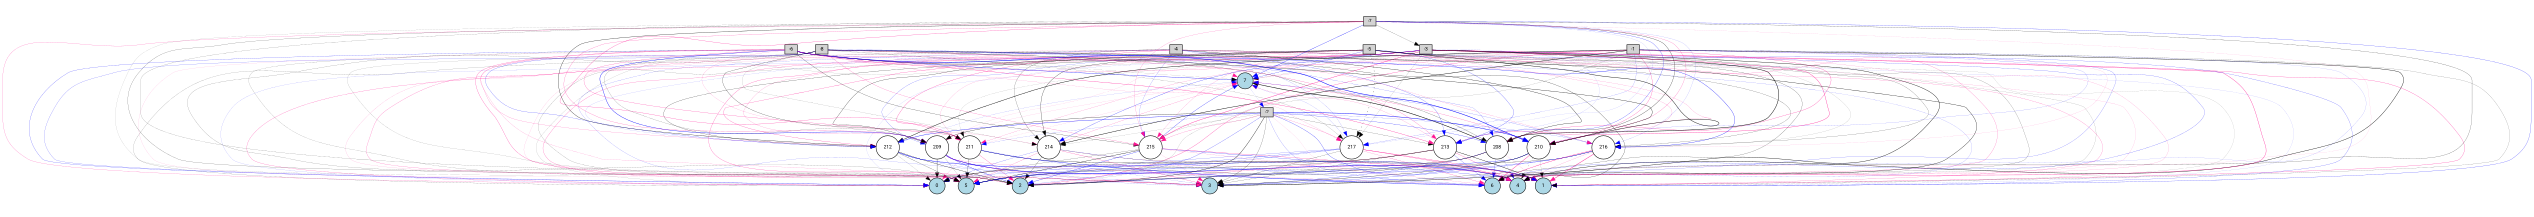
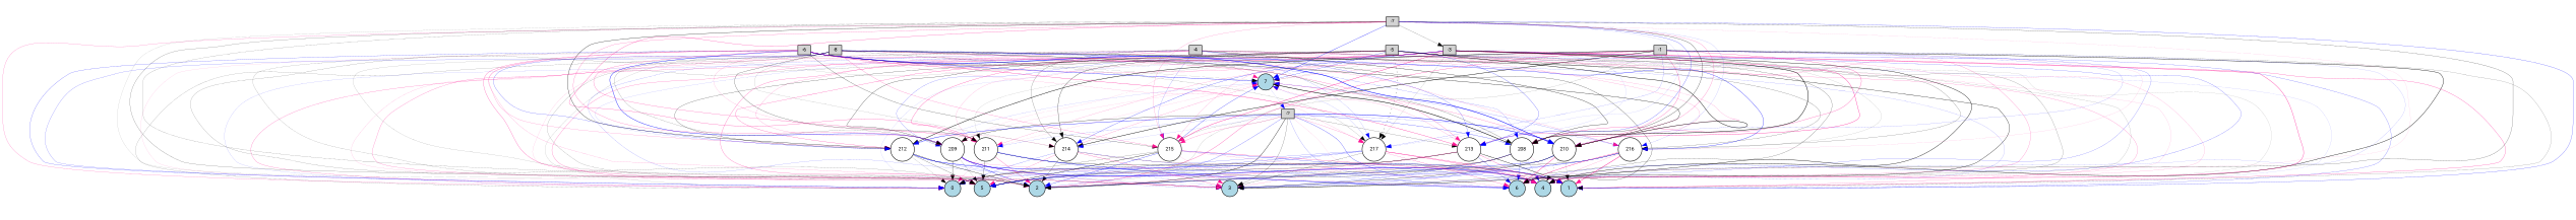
  digraph {
    fontname=Roboto
    node [fillcolor=white fontname=Roboto fontsize=9 shape=circle style=filled]
    edge [color=black fontname=Roboto style=solid]
    -1 [fillcolor=lightgray height=0.2 shape=box width=0.2]
    0 [fillcolor=lightblue height=0.2 width=0.2]
    1 [fillcolor=lightblue height=0.2 width=0.2]
    2 [fillcolor=lightblue height=0.2 width=0.2]
    3 [fillcolor=lightblue height=0.2 width=0.2]
    4 [fillcolor=lightblue height=0.2 width=0.2]
    5 [fillcolor=lightblue height=0.2 width=0.2]
    6 [fillcolor=lightblue height=0.2 width=0.2]
    7 [fillcolor=lightblue height=0.2 width=0.2]
    208 [height=0.2 width=0.2]
    209 [height=0.2 width=0.2]
    210 [height=0.2 width=0.2]
    211 [height=0.2 width=0.2]
    212 [height=0.2 width=0.2]
    213 [height=0.2 width=0.2]
    214 [height=0.2 width=0.2]
    215 [height=0.2 width=0.2]
    216 [height=0.2 width=0.2]
    217 [height=0.2 width=0.2]
    -2 [fillcolor=lightgray height=0.2 shape=box width=0.2]
    -3 [fillcolor=lightgray height=0.2 shape=box width=0.2]
    -4 [fillcolor=lightgray height=0.2 shape=box width=0.2]
    -5 [fillcolor=lightgray height=0.2 shape=box width=0.2]
    -6 [fillcolor=lightgray height=0.2 shape=box width=0.2]
    -7 [fillcolor=lightgray height=0.2 shape=box width=0.2]
    -8 [fillcolor=lightgray height=0.2 shape=box width=0.2]
    -1 -> 0 [penwidth=0.12243362969116574]
    -1 -> 1 [penwidth=0.19311991808187018]
    -1 -> 2 [color=deeppink penwidth=0.4614877870015087]
    -1 -> 3 [color=blue penwidth=0.25693142234618693]
    -1 -> 4 [penwidth=0.6756169103727486]
    -1 -> 5 [color=blue penwidth=0.10075701093379791]
    -1 -> 6 [color=blue penwidth=0.14313114338145708]
    -1 -> 7 [color=deeppink penwidth=0.19898521648481754]
    -1 -> 208 [color=deeppink penwidth=0.4358961491987354]
    -1 -> 209 [color=deeppink penwidth=0.11200220436490062]
    -1 -> 210 [color=blue penwidth=0.17564311022984563]
    -1 -> 211 [color=deeppink penwidth=0.22802225241361657]
    -1 -> 212 [penwidth=0.7836358924139338]
    -1 -> 213 [color=deeppink penwidth=0.4137007356949389]
    -1 -> 214 [penwidth=0.790145419695375]
    -1 -> 215 [penwidth=0.14820765257099672]
    -1 -> 216 [color=deeppink penwidth=0.12495546944169987]
    -1 -> 217 [color=blue penwidth=0.19147183102806456]
    7 -> -2 [color=blue penwidth=0.11480737742126071]
    208 -> 0 [color=deeppink penwidth=0.20748629874145574]
    208 -> 1 [color=deeppink penwidth=0.16604746534469964]
    208 -> 2 [penwidth=0.3789539881826338]
    208 -> 3 [color=blue penwidth=0.3494018192118339]
    208 -> 4 [color=blue penwidth=0.14196178023143255]
    208 -> 5 [penwidth=0.35685276375574937]
    208 -> 6 [color=blue penwidth=0.2499970775856514]
    208 -> 7 [penwidth=0.9810356987758192]
    209 -> 0 [penwidth=0.465906756819631]
    209 -> 1 [color=deeppink penwidth=0.3462124204854372]
    209 -> 2 [color=blue penwidth=0.5199369723190267]
    209 -> 3 [color=deeppink penwidth=0.2609115951717498]
    209 -> 4 [color=blue penwidth=0.8458519882891299]
    209 -> 5 [penwidth=0.1449902024308678]
    209 -> 6 [color=deeppink penwidth=0.22930994721667194]
    209 -> 7 [color=deeppink penwidth=0.12233011760088888]
    210 -> 0 [penwidth=0.1996808940997789]
    210 -> 1 [penwidth=0.14326170401063276]
    210 -> 2 [color=blue penwidth=0.5239346458727342]
    210 -> 3 [penwidth=0.4902433700518287]
    210 -> 4 [penwidth=0.3146730000955622 style=dotted]
    210 -> 5 [color=blue penwidth=0.14840735175916653]
    210 -> 6 [color=deeppink penwidth=0.6688973438620807]
    210 -> 7 [color=deeppink penwidth=0.3398791626158416]
    211 -> 0 [color=deeppink penwidth=0.13698570908844546]
    211 -> 1 [penwidth=0.30268474336894524]
    211 -> 2 [color=deeppink penwidth=0.3992811168903809]
    211 -> 3 [color=blue penwidth=0.17108832444038835]
    211 -> 4 [penwidth=0.17560010321787198]
    211 -> 5 [penwidth=0.3858211030422348]
    211 -> 6 [color=blue penwidth=0.6752607298712474]
    211 -> 7 [color=deeppink penwidth=0.10074018747972252]
    212 -> 0 [penwidth=0.12314491591859761]
    212 -> 1 [color=blue penwidth=0.44281948744207145]
    212 -> 2 [penwidth=0.5286151499749422]
    212 -> 3 [color=blue penwidth=0.1764821151984274]
    212 -> 4 [color=blue penwidth=0.22855735892959386]
    212 -> 5 [penwidth=0.31952052701583133]
    212 -> 6 [color=blue penwidth=0.20600265357507408]
    212 -> 7 [color=blue penwidth=0.13188091448433206]
    213 -> 0 [penwidth=0.3413033914622437]
    213 -> 1 [penwidth=0.6577101746819239]
    213 -> 2 [color=deeppink penwidth=0.3350353205376949]
-   213 -> 3 [penwidth=0.23727821350510134]
+   213 -> 3 [color=deeppink penwidth=0.23727821350510134]
    213 -> 4 [color=deeppink penwidth=0.4096385108059448]
    213 -> 5 [penwidth=0.3753351902316113]
    213 -> 6 [color=blue penwidth=0.28460931831187175]
    213 -> 7 [color=deeppink penwidth=0.2253599033177051]
    214 -> 0 [color=blue penwidth=0.2698837960885635]
    214 -> 1 [penwidth=0.23505770593897563]
    214 -> 2 [penwidth=0.2790076264150876]
    214 -> 3 [color=deeppink penwidth=0.3829196353163391]
    214 -> 4 [color=deeppink penwidth=0.12224601878356639]
    214 -> 5 [color=deeppink penwidth=0.31393263945612004]
    214 -> 6 [color=blue penwidth=0.19264230952250244]
    214 -> 7 [color=deeppink penwidth=0.26474118102631095]
    215 -> 0 [penwidth=0.25446996239433217]
    215 -> 1 [color=deeppink penwidth=0.43689724246248196]
    215 -> 2 [color=blue penwidth=0.44883769490595926]
    215 -> 3 [color=deeppink penwidth=0.13168009107569342]
    215 -> 4 [color=blue penwidth=0.37922932236186757]
    215 -> 5 [penwidth=0.56528285074058]
    215 -> 6 [color=deeppink penwidth=0.19803684991975345]
    215 -> 7 [color=blue penwidth=0.43498843164149337]
    216 -> 1 [color=deeppink penwidth=0.7819416828693021]
    216 -> 2 [penwidth=0.36634978220411607]
    216 -> 3 [color=blue penwidth=0.34600987276929074]
    216 -> 4 [color=deeppink penwidth=0.22694115534490086]
    216 -> 5 [color=blue penwidth=0.34878088620442865]
    216 -> 6 [color=deeppink penwidth=0.6279027973737002]
    216 -> 7 [color=blue penwidth=0.2360219825072789]
    217 -> 0 [color=blue penwidth=0.2602062053457599]
    217 -> 1 [color=deeppink penwidth=0.4923389934053264]
    217 -> 2 [color=blue penwidth=0.22081495799364884]
    217 -> 3 [penwidth=0.27124033216014376]
    217 -> 4 [color=deeppink penwidth=0.46596977660376215]
    217 -> 5 [color=blue penwidth=0.33908414670128734]
    217 -> 6 [color=deeppink penwidth=0.3363343690620796]
    217 -> 7 [color=blue penwidth=0.15163915200510164]
    -2 -> 0 [penwidth=0.1280889103882505]
    -2 -> 1 [color=blue penwidth=0.41352751487752415]
    -2 -> 2 [penwidth=0.5975404961244621]
    -2 -> 3 [penwidth=0.29331298195621625]
    -2 -> 4 [color=deeppink penwidth=0.11005732457812607]
    -2 -> 5 [color=blue penwidth=0.3406278479441678]
    -2 -> 6 [color=blue penwidth=0.22869918142312046]
    -2 -> 208 [color=blue penwidth=0.3992602700771589]
    -2 -> 209 [penwidth=0.49450930878770627]
    -2 -> 210 [color=blue penwidth=0.834009108514314]
    -2 -> 211 [color=blue penwidth=0.16910821177785573]
    -2 -> 212 [color=blue penwidth=0.5854219123105041]
    -2 -> 213 [penwidth=0.26382050642457355]
-   -2 -> 214 [penwidth=0.12684925034032968]
+   -2 -> 214 [color=blue penwidth=0.12684925034032968]
    -2 -> 215 [color=deeppink penwidth=0.2981763448240783]
    -2 -> 216 [color=blue penwidth=0.20281425519305962]
    -2 -> 217 [color=deeppink penwidth=0.28803306769645454]
    -3 -> 0 [color=deeppink penwidth=0.3367352504871154]
    -3 -> 1 [color=deeppink penwidth=0.42767055105977936]
    -3 -> 2 [color=deeppink penwidth=0.3872787344542914]
    -3 -> 3 [penwidth=0.6718593627017301]
    -3 -> 4 [color=deeppink penwidth=0.5886739706591063]
    -3 -> 5 [color=deeppink penwidth=0.3389534018325928]
    -3 -> 6 [color=blue penwidth=0.2922870821110438]
    -3 -> 7 [penwidth=0.11127964491870662]
    -3 -> 208 [penwidth=0.8461618340741391]
    -3 -> 209 [color=blue penwidth=0.2585228702520639]
    -3 -> 210 [color=deeppink penwidth=0.6001355100111663]
    -3 -> 211 [penwidth=0.11199749190427905]
    -3 -> 212 [color=deeppink penwidth=0.40480691744317265]
    -3 -> 213 [color=blue penwidth=0.10549769803124058]
    -3 -> 214 [color=blue penwidth=0.4093401139202514]
    -3 -> 215 [color=deeppink penwidth=0.6656218359992995]
    -3 -> 216 [penwidth=0.2582212764528886]
    -3 -> 217 [penwidth=0.1238615095213487]
    -4 -> 0 [penwidth=0.17375956271625376]
    -4 -> 1 [color=blue penwidth=0.10557758705448488]
    -4 -> 2 [color=deeppink penwidth=0.13749979515059935]
    -4 -> 3 [color=blue penwidth=0.18796573769823666]
    -4 -> 4 [color=deeppink penwidth=0.14749003689036322]
    -4 -> 5 [color=deeppink penwidth=0.15601362378911138]
    -4 -> 6 [color=deeppink penwidth=0.30745646214164557]
    -4 -> 7 [color=deeppink penwidth=0.10874015707860772]
    -4 -> 208 [penwidth=0.5307681456891481]
    -4 -> 209 [color=deeppink penwidth=0.2285571793746541]
    -4 -> 210 [color=deeppink penwidth=0.20739882110214491]
    -4 -> 211 [color=deeppink penwidth=0.43480552555985696]
    -4 -> 212 [color=blue penwidth=0.1259858056331357]
    -4 -> 213 [color=blue penwidth=0.3118108600727074]
    -4 -> 214 [penwidth=0.28197609707717985]
    -4 -> 215 [color=blue penwidth=0.21250684414091514]
    -4 -> 216 [penwidth=0.27857934419122277]
    -4 -> 217 [color=blue penwidth=0.16019297013922396]
    -5 -> 0 [color=blue penwidth=0.1400143039986938]
    -5 -> 1 [color=blue penwidth=0.2922482962138702]
    -5 -> 2 [penwidth=0.18315969875319238]
    -5 -> 3 [penwidth=0.30260488823305376]
    -5 -> 4 [color=deeppink penwidth=0.1920255388150514]
    -5 -> 5 [color=deeppink penwidth=0.318854830712708]
    -5 -> 6 [penwidth=0.23687544034315608]
    -5 -> 7 [color=blue penwidth=0.3579228288059494]
    -5 -> 208 [color=deeppink penwidth=0.21929286619754212]
    -5 -> 209 [penwidth=0.4116402437374782]
    -5 -> 210 [penwidth=0.7610921946461161]
    -5 -> 211 [color=deeppink penwidth=0.1903703016884555]
    -5 -> 212 [penwidth=0.34197781170941544]
    -5 -> 213 [color=blue penwidth=0.35757586794139073]
    -5 -> 214 [penwidth=0.4547548227886402]
    -5 -> 215 [color=deeppink penwidth=0.2005570034257496]
    -5 -> 216 [penwidth=0.11895363519870619]
    -5 -> 217 [penwidth=0.4978642127532895 style=dotted]
    -6 -> 0 [color=blue penwidth=0.30770082790621833]
    -6 -> 1 [color=deeppink penwidth=0.2915501462122224]
    -6 -> 2 [penwidth=0.15948936121314372]
    -6 -> 3 [color=deeppink penwidth=0.40848664189986084]
    -6 -> 4 [color=blue penwidth=0.17414730520733357]
    -6 -> 5 [color=deeppink penwidth=0.12623761349079024]
    -6 -> 6 [penwidth=0.38817804198703465]
    -6 -> 7 [color=blue penwidth=0.5686260050134673]
    -6 -> 208 [penwidth=0.326664543627498]
    -6 -> 209 [color=blue penwidth=0.655054138429033]
    -6 -> 210 [color=blue penwidth=0.964819492189379]
    -6 -> 211 [color=deeppink penwidth=0.3758207821235675]
    -6 -> 212 [color=deeppink penwidth=0.26266851080676534]
    -6 -> 213 [color=deeppink penwidth=0.5262450135120995]
    -6 -> 214 [color=deeppink penwidth=0.17789310330980812]
    -6 -> 215 [penwidth=0.349610099516491]
    -6 -> 216 [color=deeppink penwidth=0.2197536746596968]
    -6 -> 217 [color=deeppink penwidth=0.1617698891753665]
    -7 -> 0 [color=deeppink penwidth=0.2902666066920728]
    -7 -> 1 [color=blue penwidth=0.3459683657162972]
    -7 -> 2 [penwidth=0.2613063351194661]
    -7 -> 3 [penwidth=0.17869022998001938]
    -7 -> 4 [penwidth=0.30882887332766185]
    -7 -> 5 [penwidth=0.10051572108153434]
    -7 -> 6 [color=deeppink penwidth=0.10970351586811122]
    -7 -> 7 [color=blue penwidth=0.4916218232392513]
    -7 -> 208 [penwidth=0.4374804125334979]
    -7 -> 209 [color=deeppink penwidth=0.3374472861661589]
    -7 -> 210 [color=deeppink penwidth=0.32086725658565673]
    -7 -> 211 [color=deeppink penwidth=0.4277614348011468]
    -7 -> 212 [penwidth=0.5286205015865411]
    -7 -> 213 [color=blue penwidth=0.3718214558748689]
    -7 -> 215 [color=deeppink penwidth=0.25322395421583027]
    -7 -> 216 [color=blue penwidth=0.14460400420176794]
    -7 -> 217 [color=blue penwidth=0.10961872660124006]
    -7 -> -3 [penwidth=0.2574201727391341]
    -8 -> 0 [color=blue penwidth=0.25084558361982257]
    -8 -> 1 [penwidth=0.10949672672235988]
    -8 -> 2 [penwidth=0.13896115615798915]
    -8 -> 3 [color=deeppink penwidth=0.19265271066150264]
    -8 -> 4 [penwidth=0.14931195387406632]
    -8 -> 5 [penwidth=0.19445693533087366]
    -8 -> 6 [penwidth=0.560749736378033]
    -8 -> 7 [penwidth=0.10924453871410669]
    -8 -> 208 [color=blue penwidth=0.20534116646248848]
    -8 -> 209 [penwidth=0.20669302174003681]
    -8 -> 210 [penwidth=0.5627987575932466]
    -8 -> 211 [penwidth=0.36543544251910487]
    -8 -> 212 [color=blue penwidth=0.31451979757192505]
    -8 -> 213 [color=deeppink penwidth=0.36458716609494746]
    -8 -> 214 [penwidth=0.1318769001307455]
    -8 -> 215 [color=deeppink penwidth=0.30402309468598]
    -8 -> 216 [color=blue penwidth=0.5253968295939802]
    -8 -> 217 [penwidth=0.1609104667581054]
  }
